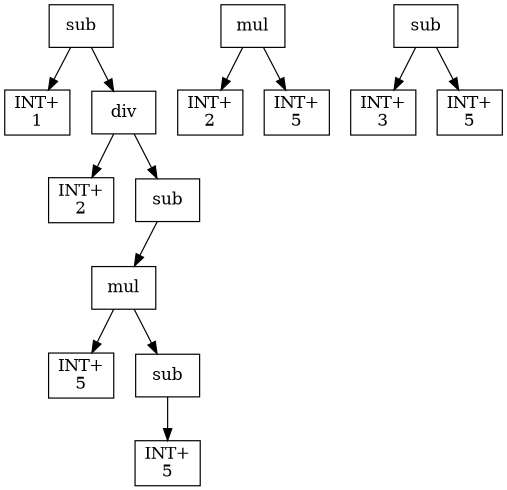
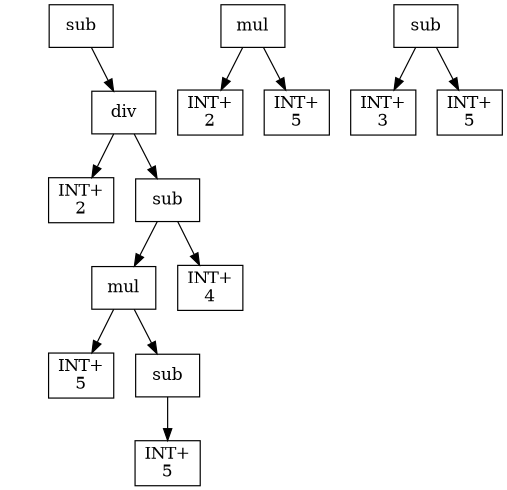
  digraph {
    node [shape=box]
    n1 [label=sub]
-   n2 [label="INT+\n1"]
    n3 [label=div]
    n4 [label="INT+\n2"]
    n5 [label=sub]
    n6 [label=mul]
+   n7 [label="INT+\n4"]
    n8 [label="INT+\n5"]
    n9 [label=sub]
    n10 [label="INT+\n5"]
    n11 [label=mul]
    n12 [label="INT+\n2"]
    n13 [label="INT+\n5"]
    n14 [label=sub]
    n15 [label="INT+\n3"]
    n16 [label="INT+\n5"]
-   n1 -> n2
    n1 -> n3
    n3 -> n4
    n3 -> n5
    n5 -> n6
+   n5 -> n7
    n6 -> n8
    n6 -> n9
    n9 -> n10
    n11 -> n12
    n11 -> n13
    n14 -> n15
    n14 -> n16
  }
